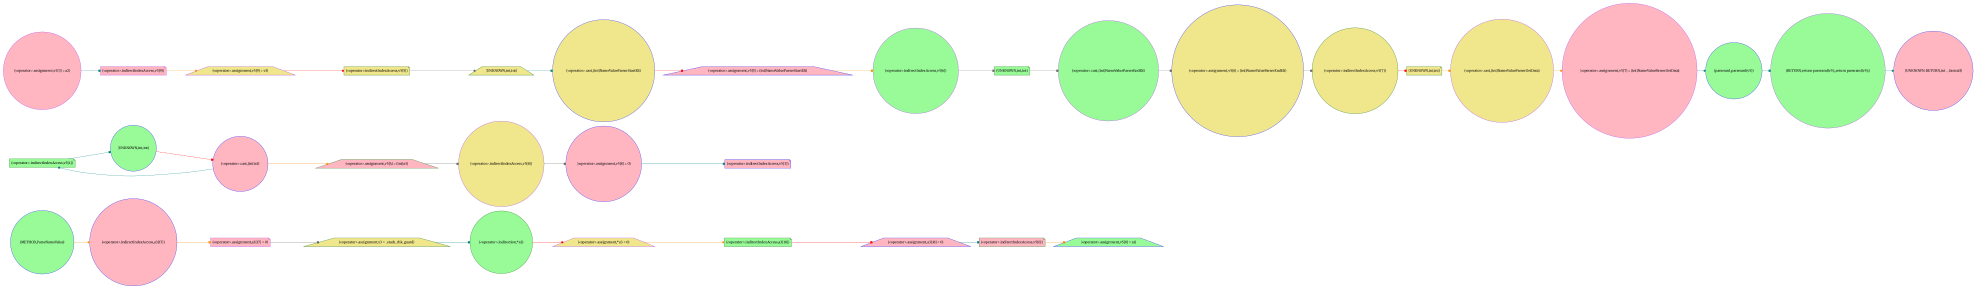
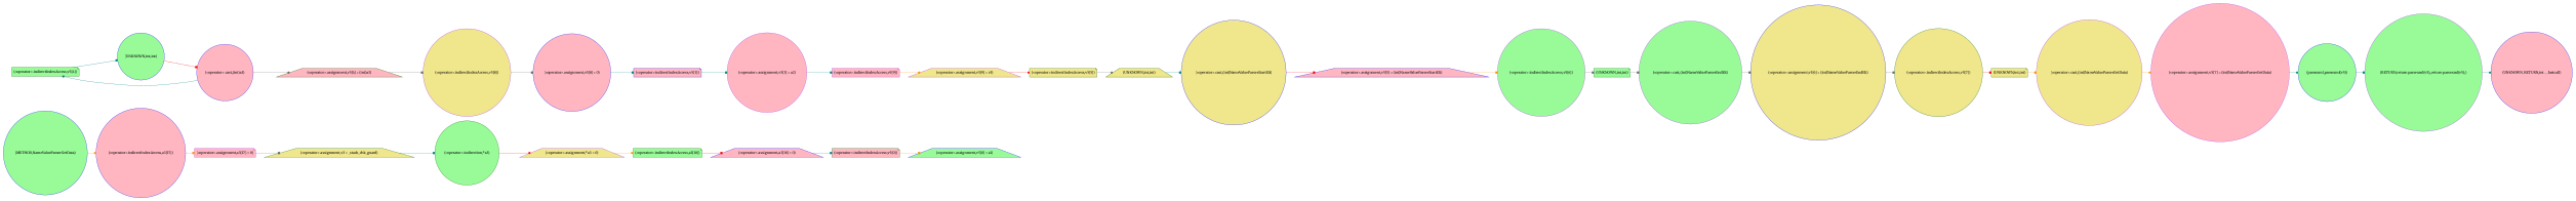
  digraph {
    fontname=Merriweather
    rankdir=LR
    node [color=blue fillcolor=lightpink fontname=Merriweather shape=circle style=filled]
    edge [arrowhead=box color=teal fontname=Merriweather]
    n1 [color=purple label="(<operator>.assignment,a3[17] = 0)" shape=note]
    n2 [color=darkgreen fillcolor=khaki label="(<operator>.assignment,v3 = _stack_chk_guard)" shape=trapezium]
    n3 [color=darkgreen fillcolor=palegreen label="(<operator>.indirection,*a3)"]
    n4 [label="(<operator>.indirectIndexAccess,a3[17])"]
    n5 [color=purple fillcolor=khaki label="(<operator>.assignment,*a3 = 0)" shape=trapezium]
    n6 [color=darkgreen fillcolor=palegreen label="(<operator>.indirectIndexAccess,a3[18])" shape=note]
    n7 [label="(<operator>.assignment,a3[18] = 0)" shape=trapezium]
    n8 [color=darkgreen label="(<operator>.indirectIndexAccess,v5[0])" shape=note]
    n9 [fillcolor=palegreen label="(<operator>.assignment,v5[0] = a1)" shape=trapezium]
    n10 [color=darkgreen fillcolor=palegreen label="(<operator>.indirectIndexAccess,v5[4])" shape=note]
    n11 [fillcolor=palegreen label="(UNKNOWN,int,int)"]
    n12 [color=darkgreen label="(<operator>.assignment,v5[4] = (int)a3)" shape=trapezium]
    n13 [color=purple fillcolor=khaki label="(<operator>.indirectIndexAccess,v5[8])"]
    n14 [label="(<operator>.assignment,v5[8] = 0)"]
    n15 [label="(<operator>.cast,(int)a3)"]
    n16 [label="(<operator>.indirectIndexAccess,v5[3])" shape=note]
    n17 [color=purple label="(<operator>.assignment,v5[3] = a2)"]
    n18 [color=purple label="(<operator>.indirectIndexAccess,v5[9])" shape=note]
    n19 [color=purple fillcolor=khaki label="(<operator>.assignment,v5[9] = v3)" shape=trapezium]
    n20 [color=darkgreen fillcolor=khaki label="(<operator>.indirectIndexAccess,v5[5])" shape=note]
    n21 [color=darkgreen fillcolor=khaki label="(UNKNOWN,int,int)" shape=trapezium]
    n22 [label="(<operator>.assignment,v5[5] = (int)NameValueParserStartElt)" shape=trapezium]
    n23 [color=purple fillcolor=palegreen label="(<operator>.indirectIndexAccess,v5[6])"]
    n24 [color=darkgreen fillcolor=palegreen label="(UNKNOWN,int,int)" shape=note]
    n25 [fillcolor=khaki label="(<operator>.cast,(int)NameValueParserStartElt)"]
    n26 [fillcolor=khaki label="(<operator>.assignment,v5[6] = (int)NameValueParserEndElt)"]
    n27 [color=darkgreen fillcolor=khaki label="(<operator>.indirectIndexAccess,v5[7])"]
    n28 [color=darkgreen fillcolor=khaki label="(UNKNOWN,int,int)" shape=note]
    n29 [color=purple fillcolor=palegreen label="(<operator>.cast,(int)NameValueParserEndElt)"]
    n30 [color=purple label="(<operator>.assignment,v5[7] = (int)NameValueParserGetData)"]
    n31 [fillcolor=palegreen label="(parsexml,parsexml(v5))"]
    n32 [color=purple fillcolor=palegreen label="(RETURN,return parsexml(v5);,return parsexml(v5);)"]
    n33 [color=purple fillcolor=khaki label="(<operator>.cast,(int)NameValueParserGetData)"]
    n34 [label="(UNKNOWN_RETURN,int __fastcall)"]
-   n35 [fillcolor=palegreen label="(METHOD,ParseNameValue)"]
+   n35 [fillcolor=palegreen label="(METHOD,NameValueParserGetData)"]
    n1 -> n2 [color=gray40]
    n2 -> n3
    n3 -> n5 [arrowhead=dot color=red]
    n4 -> n1 [color=darkorange]
    n5 -> n6 [arrowhead=dot color=darkorange]
    n6 -> n7 [color=red]
    n7 -> n8
    n8 -> n9 [color=darkorange]
    n10 -> n11
    n11 -> n15 [color=red]
    n12 -> n13 [color=gray40]
    n13 -> n14 [color=gray40]
    n14 -> n16
    n15 -> n10 [arrowhead=dot]
-   n15 -> n12 [arrowhead=dot color=darkorange]
+   n15 -> n12 [arrowhead=dot color=gray40]
+   n16 -> n17
    n17 -> n18
    n18 -> n19 [arrowhead=dot color=darkorange]
    n19 -> n20 [arrowhead=dot color=red]
    n20 -> n21 [arrowhead=dot color=gray40]
    n21 -> n25
    n22 -> n23 [color=darkorange]
    n23 -> n24 [color=gray40]
    n24 -> n29 [color=gray40]
    n25 -> n22 [color=red]
    n26 -> n27 [color=gray40]
    n27 -> n28 [color=red]
    n28 -> n33 [color=darkorange]
    n29 -> n26 [color=gray40]
    n30 -> n31 [arrowhead=dot]
    n31 -> n32
    n32 -> n34 [arrowhead=dot]
    n33 -> n30 [arrowhead=dot color=darkorange]
    n35 -> n4 [arrowhead=dot color=darkorange]
  }
